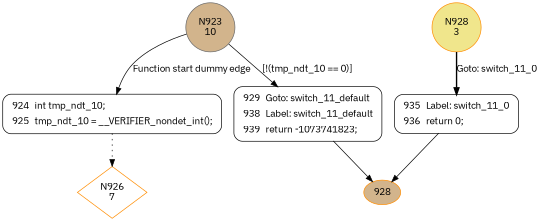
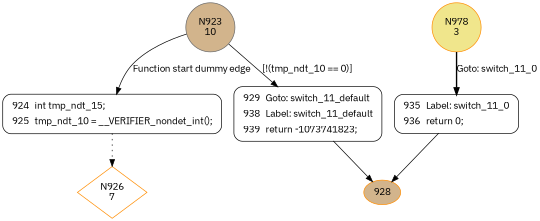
  digraph {
    fontname="IBM Plex Sans"
    node [fillcolor=white fontname="IBM Plex Sans" shape=Mrecord style=filled]
    edge [fontname="IBM Plex Sans" style=solid]
    n1 [color=gray40 fillcolor=tan label="N923\n10" shape=circle]
-   n2 [label=<<table border="0" cellborder="0" cellpadding="3" bgcolor="white"><tr><td align="right">924</td><td align="left">int tmp_ndt_10;</td></tr><tr><td align="right">925</td><td align="left">tmp_ndt_10 = __VERIFIER_nondet_int();</td></tr></table>> penwidth=1 style="filled,bold"]
+   n2 [label=<<table border="0" cellborder="0" cellpadding="3" bgcolor="white"><tr><td align="right">924</td><td align="left">int tmp_ndt_15;</td></tr><tr><td align="right">925</td><td align="left">tmp_ndt_10 = __VERIFIER_nondet_int();</td></tr></table>> penwidth=1 style="filled,bold"]
    n3 [label=<<table border="0" cellborder="0" cellpadding="3" bgcolor="white"><tr><td align="right">929</td><td align="left">Goto: switch_11_default</td></tr><tr><td align="right">938</td><td align="left">Label: switch_11_default</td></tr><tr><td align="right">939</td><td align="left">return -1073741823;</td></tr></table>> penwidth=1 style="filled,bold"]
    n4 [color=darkorange label="N926\n7" shape=diamond]
-   n5 [color=darkorange fillcolor=khaki label="N928\n3" shape=circle]
+   n5 [color=darkorange fillcolor=khaki label="N978\n3" shape=circle]
    n6 [label=<<table border="0" cellborder="0" cellpadding="3" bgcolor="white"><tr><td align="right">935</td><td align="left">Label: switch_11_0</td></tr><tr><td align="right">936</td><td align="left">return 0;</td></tr></table>> penwidth=1 style="filled,bold"]
    n7 [color=darkorange fillcolor=tan label=928 shape=""]
    n1 -> n2 [label="Function start dummy edge"]
    n1 -> n3 [label="[!(tmp_ndt_10 == 0)]"]
    n2 -> n4 [style=dotted]
    n3 -> n7
    n5 -> n6 [label="Goto: switch_11_0" style=bold]
    n6 -> n7
  }
